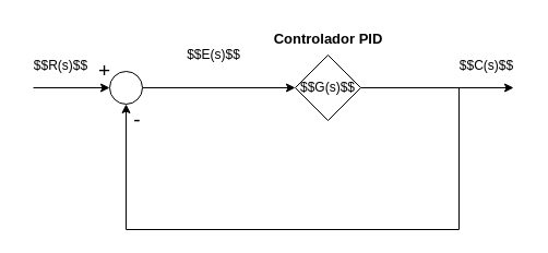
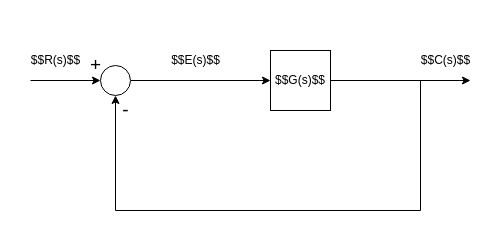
  <mxCell id="0" />
  <mxCell id="1" parent="0" />
- <mxCell id="2" value="$$G(s)$$" style="rhombus;whiteSpace=wrap;html=1;aspect=fixed;" parent="1" vertex="1"><mxGeometry x="270" y="50" width="60" height="60" as="geometry" /></mxCell>
+ <mxCell id="2" value="$$G(s)$$" style="whiteSpace=wrap;html=1;aspect=fixed;" parent="1" vertex="1"><mxGeometry x="270" y="50" width="60" height="60" as="geometry" /></mxCell>
  <mxCell id="3" style="edgeStyle=orthogonalEdgeStyle;rounded=0;orthogonalLoop=1;jettySize=auto;html=1;entryX=0.5;entryY=1;entryDx=0;entryDy=0;" parent="1" target="5" edge="1"><mxGeometry relative="1" as="geometry"><mxPoint x="440" y="80" as="sourcePoint" /><Array as="points"><mxPoint x="420" y="80" /><mxPoint x="420" y="210" /><mxPoint x="115" y="210" /></Array></mxGeometry></mxCell>
  <mxCell id="4" style="edgeStyle=orthogonalEdgeStyle;rounded=0;orthogonalLoop=1;jettySize=auto;html=1;entryX=0;entryY=0.5;entryDx=0;entryDy=0;" parent="1" source="5" target="2" edge="1"><mxGeometry relative="1" as="geometry"><mxPoint x="320" y="80" as="targetPoint" /></mxGeometry></mxCell>
  <mxCell id="5" value="" style="ellipse;whiteSpace=wrap;html=1;aspect=fixed;" parent="1" vertex="1"><mxGeometry x="100" y="65" width="30" height="30" as="geometry" /></mxCell>
- <mxCell id="6" value="$$E(s)$$" style="text;html=1;align=center;verticalAlign=middle;resizable=0;points=[];autosize=1;strokeColor=none;fillColor=none;" parent="1" vertex="1"><mxGeometry x="160" y="35" width="70" height="30" as="geometry" /></mxCell>
+ <mxCell id="6" value="$$E(s)$$" style="text;html=1;align=center;verticalAlign=middle;resizable=0;points=[];autosize=1;strokeColor=none;fillColor=none;" parent="1" vertex="1"><mxGeometry x="160" y="45" width="70" height="30" as="geometry" /></mxCell>
  <mxCell id="7" value="&lt;font style=&quot;font-size: 19px;&quot;&gt;+&lt;/font&gt;" style="text;html=1;align=center;verticalAlign=middle;resizable=0;points=[];autosize=1;strokeColor=none;fillColor=none;" parent="1" vertex="1"><mxGeometry x="80" y="45" width="30" height="40" as="geometry" /></mxCell>
  <mxCell id="8" value="&lt;font style=&quot;font-size: 19px;&quot;&gt;-&lt;/font&gt;" style="text;html=1;align=center;verticalAlign=middle;resizable=0;points=[];autosize=1;strokeColor=none;fillColor=none;" parent="1" vertex="1"><mxGeometry x="110" y="90" width="30" height="40" as="geometry" /></mxCell>
  <mxCell id="9" value="" style="endArrow=classic;html=1;rounded=0;exitX=1;exitY=0.5;exitDx=0;exitDy=0;" parent="1" source="2" edge="1"><mxGeometry width="50" height="50" relative="1" as="geometry"><mxPoint x="800" y="80" as="sourcePoint" /><mxPoint x="470" y="80" as="targetPoint" /></mxGeometry></mxCell>
  <mxCell id="10" value="$$C(s)$$" style="text;html=1;align=center;verticalAlign=middle;resizable=0;points=[];autosize=1;strokeColor=none;fillColor=none;" parent="1" vertex="1"><mxGeometry x="410" y="45" width="70" height="30" as="geometry" /></mxCell>
  <mxCell id="11" value="" style="endArrow=classic;html=1;rounded=0;entryX=0;entryY=0.5;entryDx=0;entryDy=0;" parent="1" target="5" edge="1"><mxGeometry width="50" height="50" relative="1" as="geometry"><mxPoint x="30" y="80" as="sourcePoint" /><mxPoint x="640" y="100" as="targetPoint" /></mxGeometry></mxCell>
  <mxCell id="12" value="$$R(s)$$" style="text;html=1;align=center;verticalAlign=middle;resizable=0;points=[];autosize=1;strokeColor=none;fillColor=none;" parent="1" vertex="1"><mxGeometry x="20" y="45" width="70" height="30" as="geometry" /></mxCell>
- <mxCell id="13" value="&lt;font size=&quot;1&quot; style=&quot;&quot;&gt;&lt;b style=&quot;font-size: 13px;&quot;&gt;Controlador PID&lt;/b&gt;&lt;/font&gt;" style="text;html=1;align=center;verticalAlign=middle;resizable=0;points=[];autosize=1;strokeColor=none;fillColor=none;" parent="1" vertex="1"><mxGeometry x="240" y="20" width="120" height="30" as="geometry" /></mxCell>
